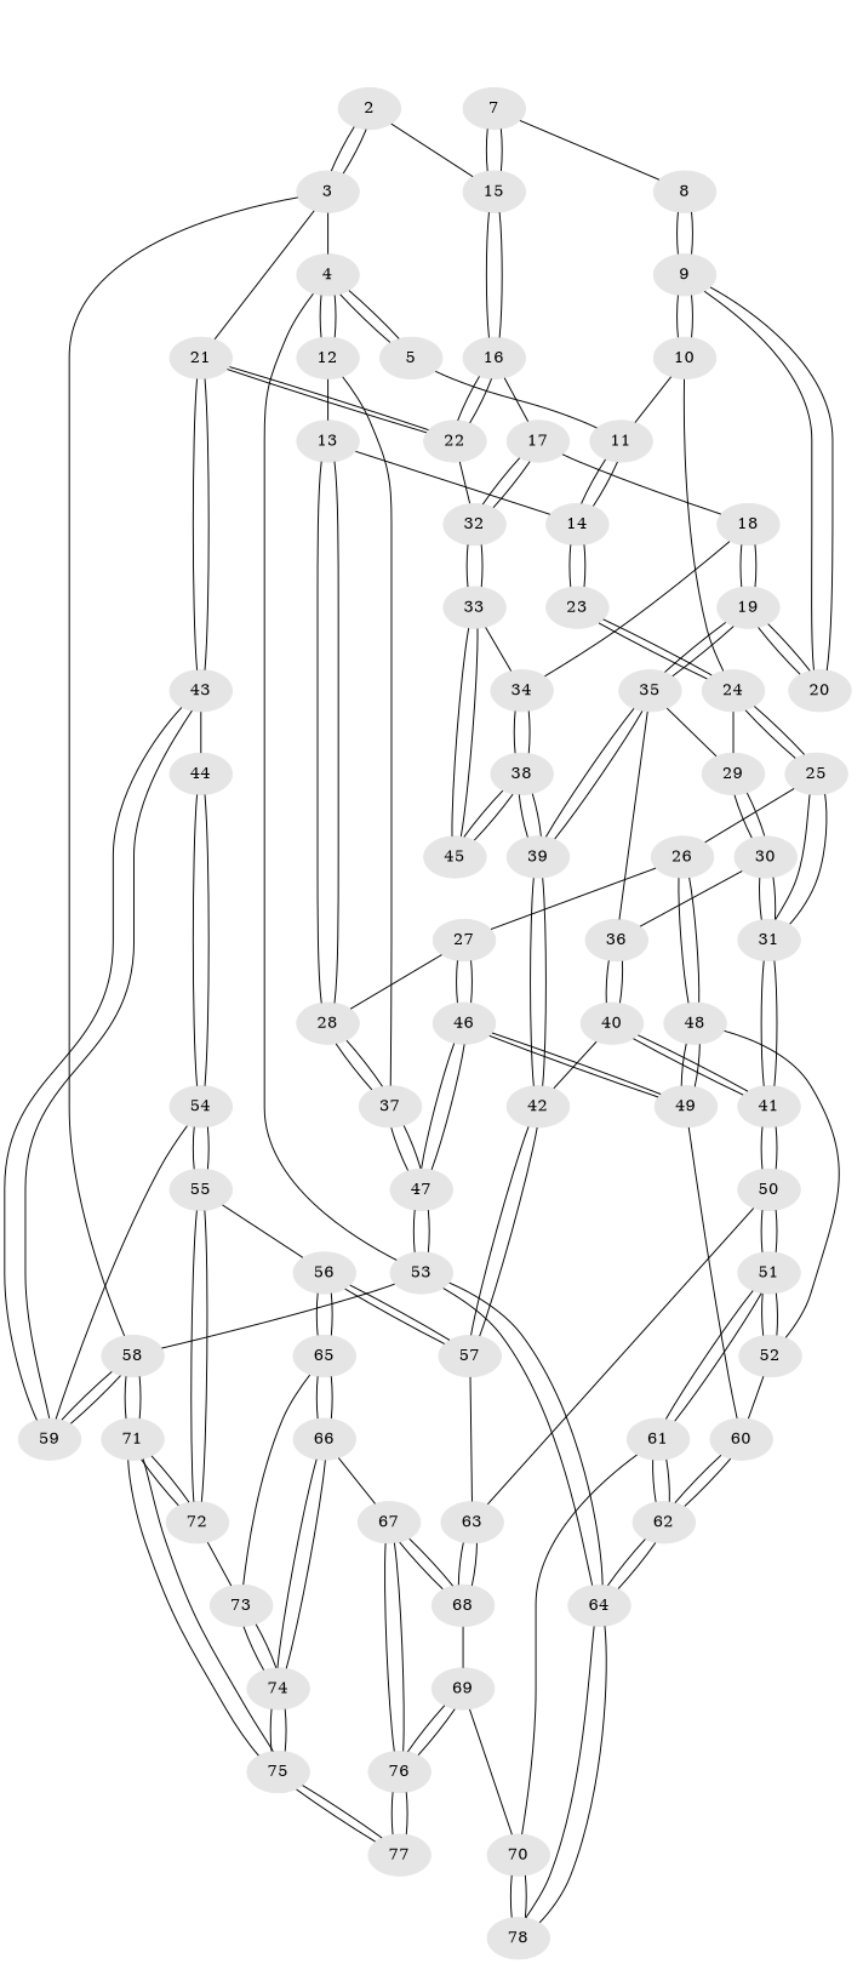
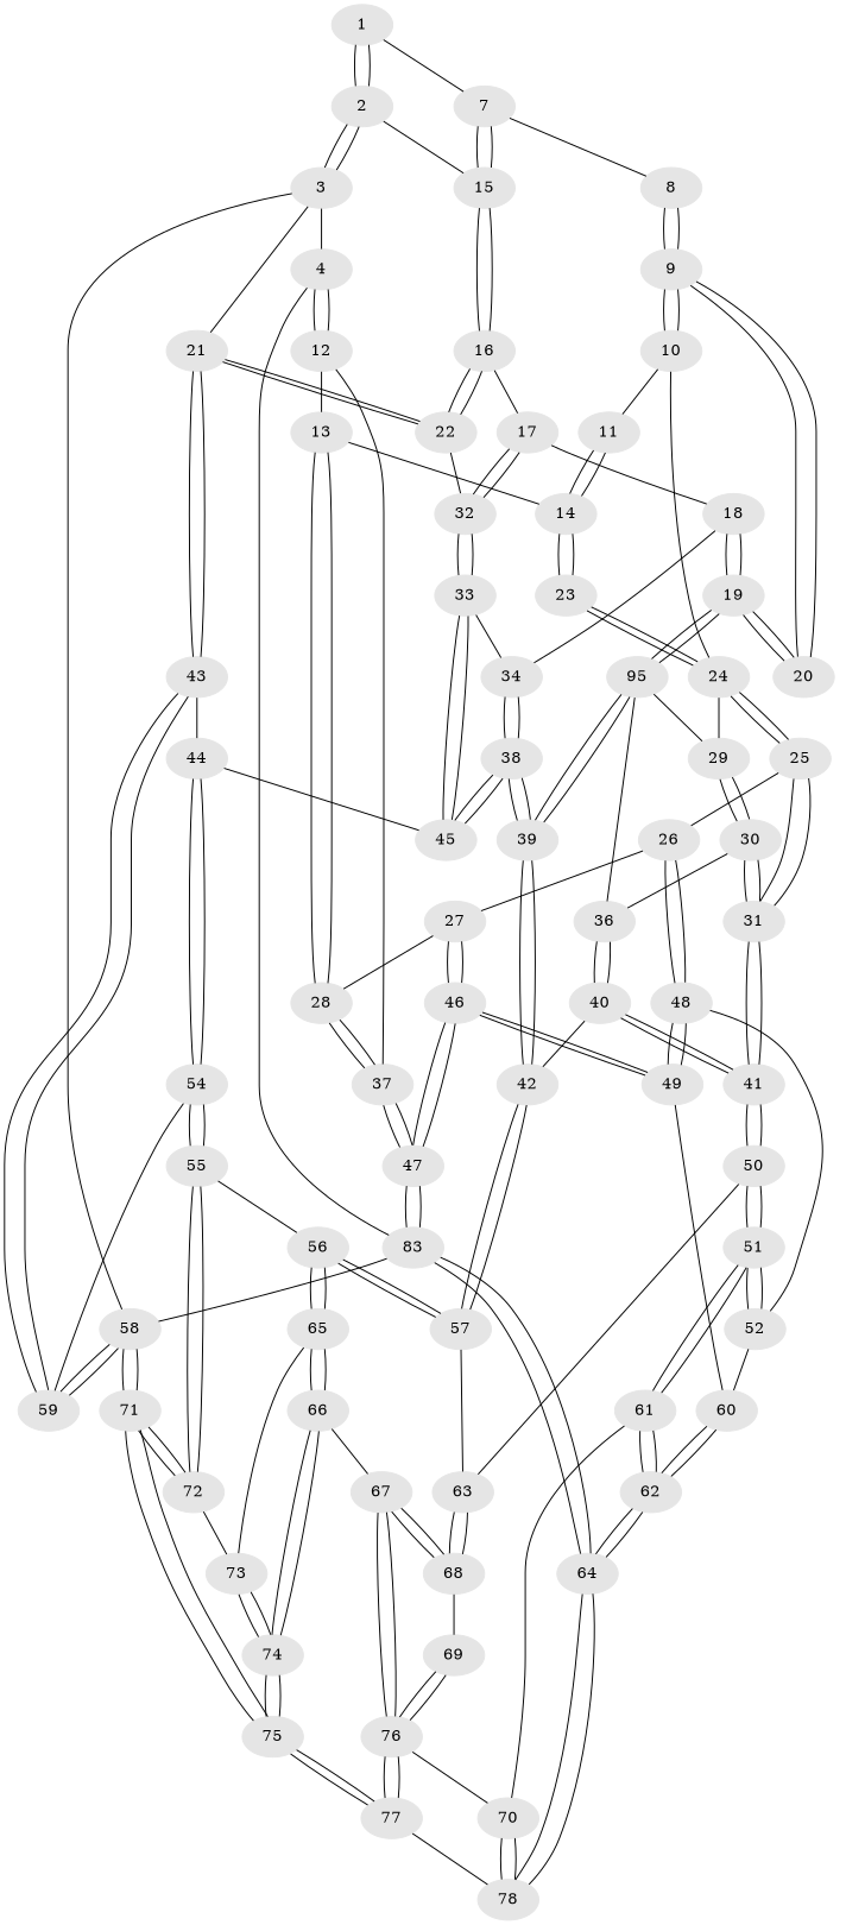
  graph {
    node [color=gray90 style=filled]
+   1
    2
    7
    3
    15
    8
    4
    21
    58
    16
-   5
    12
-   53
+   53 [label=83]
    22
    43
    59
    71
    11
    13
    37
    64
    14
    9
    10
    20
    24
    23
    28
    47
    17
    18
    32
    19
    34
    33
-   35
+   35 [label=95]
    38
    29
    36
    39
    30
    44
    25
    26
    31
    27
    48
    41
    46
    49
    52
    40
    50
    45
    42
    57
    51
    63
    54
    55
    60
    62
    61
    68
    70
    78
    56
    72
    65
    73
    66
    75
    69
    67
    74
    76
    77
+   1 -- 2
+   1 -- 2
+   1 -- 7
    2 -- 3
    2 -- 3
    2 -- 15
    7 -- 15
    7 -- 15
    7 -- 8
    3 -- 4
    3 -- 21
    3 -- 58
    15 -- 16
    15 -- 16
    8 -- 9
    8 -- 9
-   4 -- 5
-   4 -- 5
    4 -- 12
    4 -- 12
    4 -- 53
    21 -- 22
    21 -- 22
    21 -- 43
    21 -- 43
    58 -- 59
    58 -- 59
    58 -- 71
    58 -- 71
    16 -- 22
    16 -- 22
    16 -- 17
-   5 -- 11
    12 -- 13
    12 -- 37
    53 -- 58
    53 -- 64
    53 -- 64
    22 -- 32
    43 -- 59
    43 -- 59
    43 -- 44
    71 -- 72
    71 -- 72
    71 -- 75
    71 -- 75
    11 -- 14
    11 -- 14
    13 -- 14
    13 -- 28
    13 -- 28
    37 -- 47
    37 -- 47
    64 -- 78
    64 -- 78
    14 -- 23
    14 -- 23
    9 -- 10
    9 -- 10
    9 -- 20
    9 -- 20
    10 -- 11
    10 -- 24
    24 -- 29
    24 -- 25
    24 -- 25
    23 -- 24
    23 -- 24
    28 -- 37
    28 -- 37
    47 -- 53
    47 -- 53
    17 -- 18
    17 -- 32
    17 -- 32
    18 -- 19
    18 -- 19
    18 -- 34
    32 -- 33
    32 -- 33
    19 -- 20
    19 -- 20
    19 -- 35
    19 -- 35
    34 -- 38
    34 -- 38
    33 -- 34
    33 -- 45
    33 -- 45
    35 -- 29
    35 -- 36
    35 -- 39
    35 -- 39
    38 -- 39
    38 -- 39
    38 -- 45
    38 -- 45
    29 -- 30
    29 -- 30
    36 -- 40
    36 -- 40
    39 -- 42
    39 -- 42
    30 -- 36
    30 -- 31
    30 -- 31
+   44 -- 45
    44 -- 54
    44 -- 54
    25 -- 26
    25 -- 31
    25 -- 31
    26 -- 27
    26 -- 48
    26 -- 48
    31 -- 41
    31 -- 41
    27 -- 28
    27 -- 46
    27 -- 46
    48 -- 49
    48 -- 49
    48 -- 52
    41 -- 50
    41 -- 50
    46 -- 47
    46 -- 47
    46 -- 49
    46 -- 49
    49 -- 60
    52 -- 60
    40 -- 41
    40 -- 41
    40 -- 42
    50 -- 51
    50 -- 51
    50 -- 63
    42 -- 57
    42 -- 57
    57 -- 63
    51 -- 52
    51 -- 52
    51 -- 61
    51 -- 61
    63 -- 68
    63 -- 68
    54 -- 59
    54 -- 55
    54 -- 55
    55 -- 56
    55 -- 72
    55 -- 72
    60 -- 62
    60 -- 62
    62 -- 64
    62 -- 64
    61 -- 62
    61 -- 62
    61 -- 70
    68 -- 69
    70 -- 78
    70 -- 78
    56 -- 57
    56 -- 57
    56 -- 65
    56 -- 65
    72 -- 73
    65 -- 73
    65 -- 66
    65 -- 66
    73 -- 74
    73 -- 74
    66 -- 67
    66 -- 74
    66 -- 74
    75 -- 77
    75 -- 77
-   69 -- 70
+   76 -- 70
    69 -- 76
    69 -- 76
    67 -- 68
    67 -- 68
    67 -- 76
    67 -- 76
    74 -- 75
    74 -- 75
    76 -- 77
    76 -- 77
+   77 -- 78
  }
